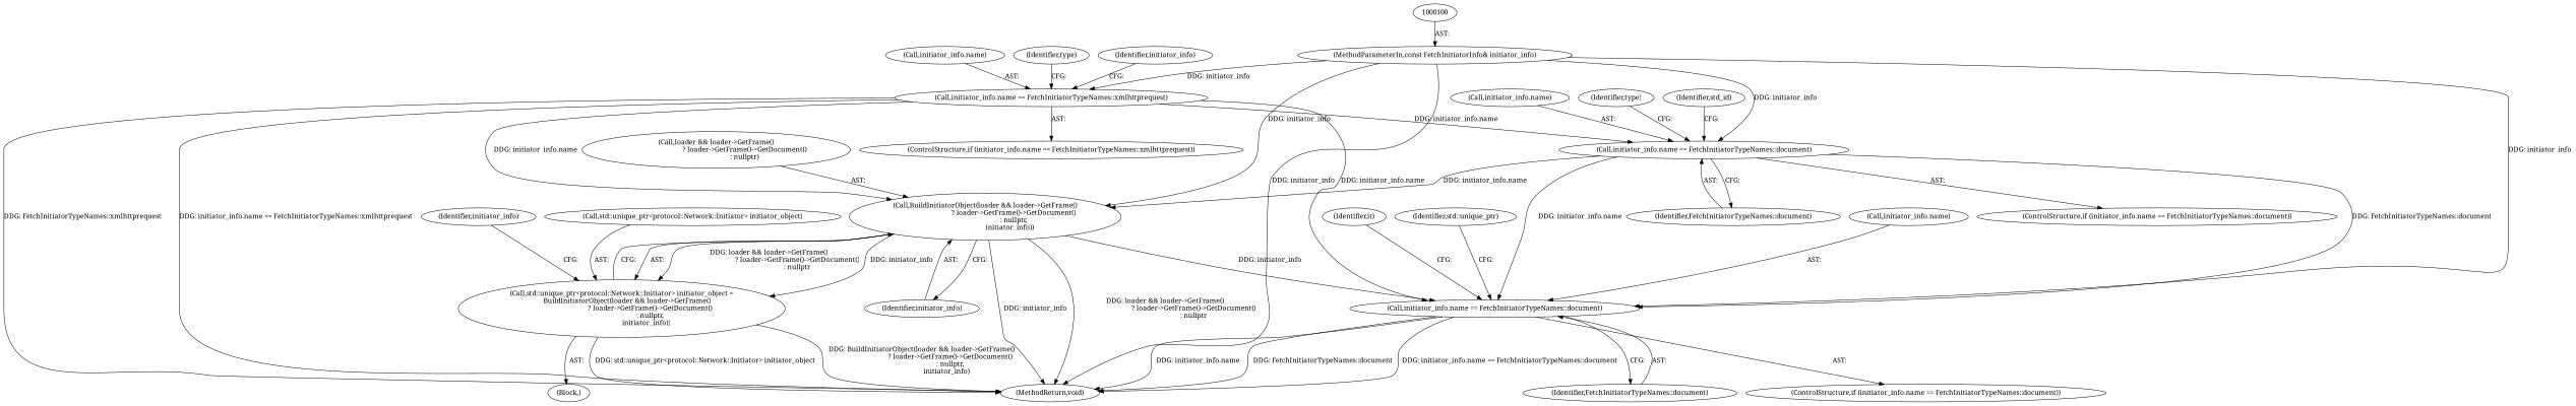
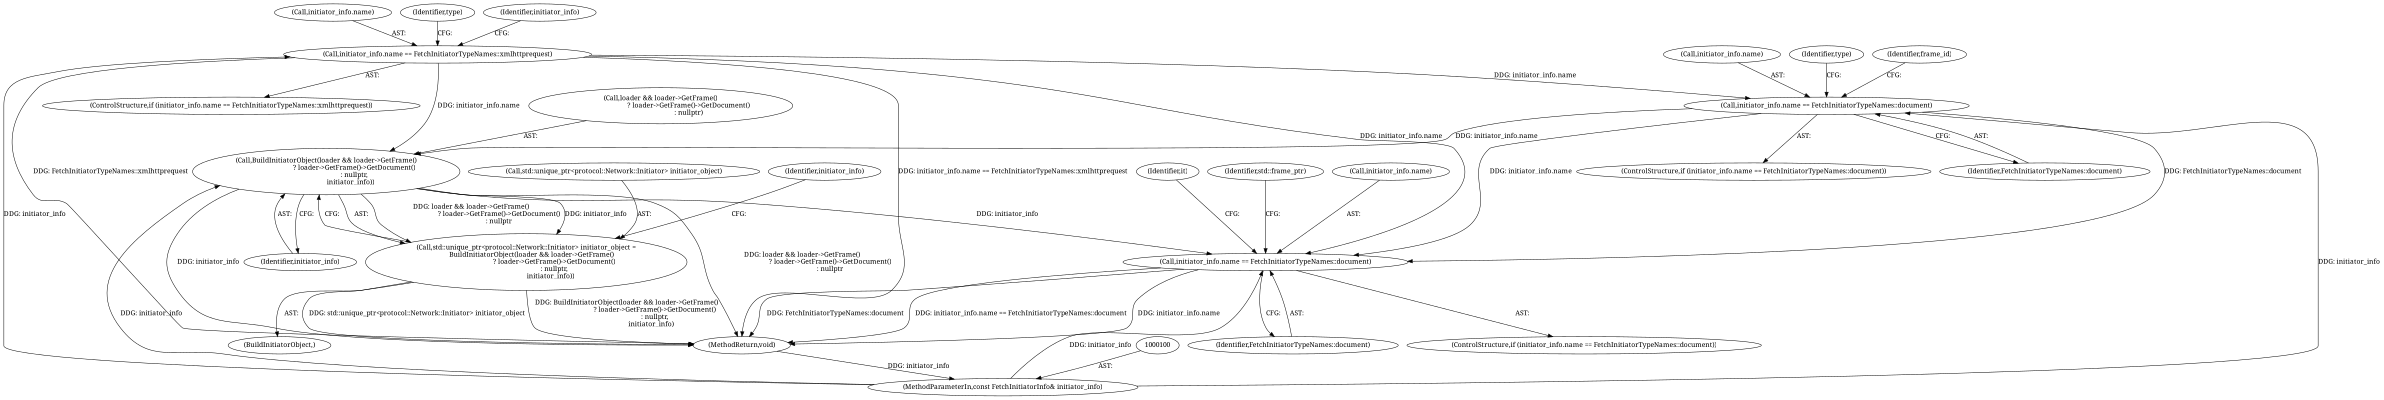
  digraph {
    fontname="Noto Serif"
    node [fontname="Noto Serif"]
    edge [fontname="Noto Serif"]
    n1 [label="(Call,initiator_info.name == FetchInitiatorTypeNames::xmlhttprequest)"]
    n2 [label="(Call,initiator_info.name == FetchInitiatorTypeNames::document)"]
    n3 [label="(Call,BuildInitiatorObject(loader && loader->GetFrame()\n                               ? loader->GetFrame()->GetDocument()\n                               : nullptr,\n                           initiator_info))"]
    n4 [label="(Call,initiator_info.name == FetchInitiatorTypeNames::document)"]
    n5 [label="(ControlStructure,if (initiator_info.name == FetchInitiatorTypeNames::xmlhttprequest))"]
    n6 [label="(MethodReturn,void)"]
    n7 [label="(Identifier,FetchInitiatorTypeNames::document)"]
    n8 [label="(ControlStructure,if (initiator_info.name == FetchInitiatorTypeNames::document))"]
    n9 [label="(Call,std::unique_ptr<protocol::Network::Initiator> initiator_object =\n      BuildInitiatorObject(loader && loader->GetFrame()\n                               ? loader->GetFrame()->GetDocument()\n                               : nullptr,\n                           initiator_info))"]
    n10 [label="(Identifier,initiator_info)"]
    n11 [label="(Identifier,FetchInitiatorTypeNames::document)"]
    n12 [label="(ControlStructure,if (initiator_info.name == FetchInitiatorTypeNames::document))"]
    n13 [label="(MethodParameterIn,const FetchInitiatorInfo& initiator_info)"]
    1000100
-   n15 [label="(Block,)"]
+   n15 [label="(BuildInitiatorObject,)"]
    n16 [label="(Call,initiator_info.name)"]
    n17 [label="(Call,loader && loader->GetFrame()\n                               ? loader->GetFrame()->GetDocument()\n                               : nullptr)"]
    n18 [label="(Call,initiator_info.name)"]
    n19 [label="(Identifier,it)"]
    n20 [label="(Identifier,type)"]
-   n21 [label="(Identifier,std::unique_ptr)"]
+   n21 [label="(Identifier,std::frame_ptr)"]
    n22 [label="(Call,std::unique_ptr<protocol::Network::Initiator> initiator_object)"]
    n23 [label="(Identifier,type)"]
    n24 [label="(Identifier,initiator_info)"]
-   n25 [label="(Identifier,std_id)"]
+   n25 [label="(Identifier,frame_id)"]
    n26 [label="(Call,initiator_info.name)"]
    n27 [label="(Identifier,initiator_info)"]
    n1 -> n2 [label="DDG: initiator_info.name"]
    n1 -> n3 [label="DDG: initiator_info.name"]
    n1 -> n4 [label="DDG: initiator_info.name"]
    n1 -> n5 [label="AST: "]
    n1 -> n6 [label="DDG: initiator_info.name == FetchInitiatorTypeNames::xmlhttprequest"]
    n1 -> n6 [label="DDG: FetchInitiatorTypeNames::xmlhttprequest"]
    n2 -> n3 [label="DDG: initiator_info.name"]
    n2 -> n4 [label="DDG: initiator_info.name"]
    n2 -> n4 [label="DDG: FetchInitiatorTypeNames::document"]
    n2 -> n7 [label="CFG: "]
    n2 -> n8 [label="AST: "]
    n3 -> n4 [label="DDG: initiator_info"]
    n3 -> n6 [label="DDG: initiator_info"]
    n3 -> n6 [label="DDG: loader && loader->GetFrame()\n                               ? loader->GetFrame()->GetDocument()\n                               : nullptr"]
    n3 -> n9 [label="AST: "]
    n3 -> n9 [label="DDG: loader && loader->GetFrame()\n                               ? loader->GetFrame()->GetDocument()\n                               : nullptr"]
    n3 -> n9 [label="DDG: initiator_info"]
    n3 -> n10 [label="CFG: "]
    n4 -> n6 [label="DDG: FetchInitiatorTypeNames::document"]
    n4 -> n6 [label="DDG: initiator_info.name == FetchInitiatorTypeNames::document"]
    n4 -> n6 [label="DDG: initiator_info.name"]
    n4 -> n11 [label="CFG: "]
    n4 -> n12 [label="AST: "]
    n7 -> n2 [label="AST: "]
    n9 -> n3 [label="CFG: "]
    n9 -> n6 [label="DDG: BuildInitiatorObject(loader && loader->GetFrame()\n                               ? loader->GetFrame()->GetDocument()\n                               : nullptr,\n                           initiator_info)"]
    n9 -> n6 [label="DDG: std::unique_ptr<protocol::Network::Initiator> initiator_object"]
    n9 -> n15 [label="AST: "]
    n10 -> n3 [label="AST: "]
    n11 -> n4 [label="AST: "]
    n13 -> n1 [label="DDG: initiator_info"]
    n13 -> n2 [label="DDG: initiator_info"]
    n13 -> n3 [label="DDG: initiator_info"]
    n13 -> n4 [label="DDG: initiator_info"]
-   n13 -> n6 [label="DDG: initiator_info"]
+   n6 -> n13 [label="DDG: initiator_info"]
    1000100 -> n13 [label="AST: "]
    n16 -> n2 [label="AST: "]
    n17 -> n3 [label="AST: "]
    n18 -> n1 [label="AST: "]
    n19 -> n4 [label="CFG: "]
    n20 -> n2 [label="CFG: "]
    n21 -> n4 [label="CFG: "]
    n22 -> n9 [label="AST: "]
    n23 -> n1 [label="CFG: "]
    n24 -> n1 [label="CFG: "]
    n25 -> n2 [label="CFG: "]
    n26 -> n4 [label="AST: "]
    n27 -> n9 [label="CFG: "]
  }
